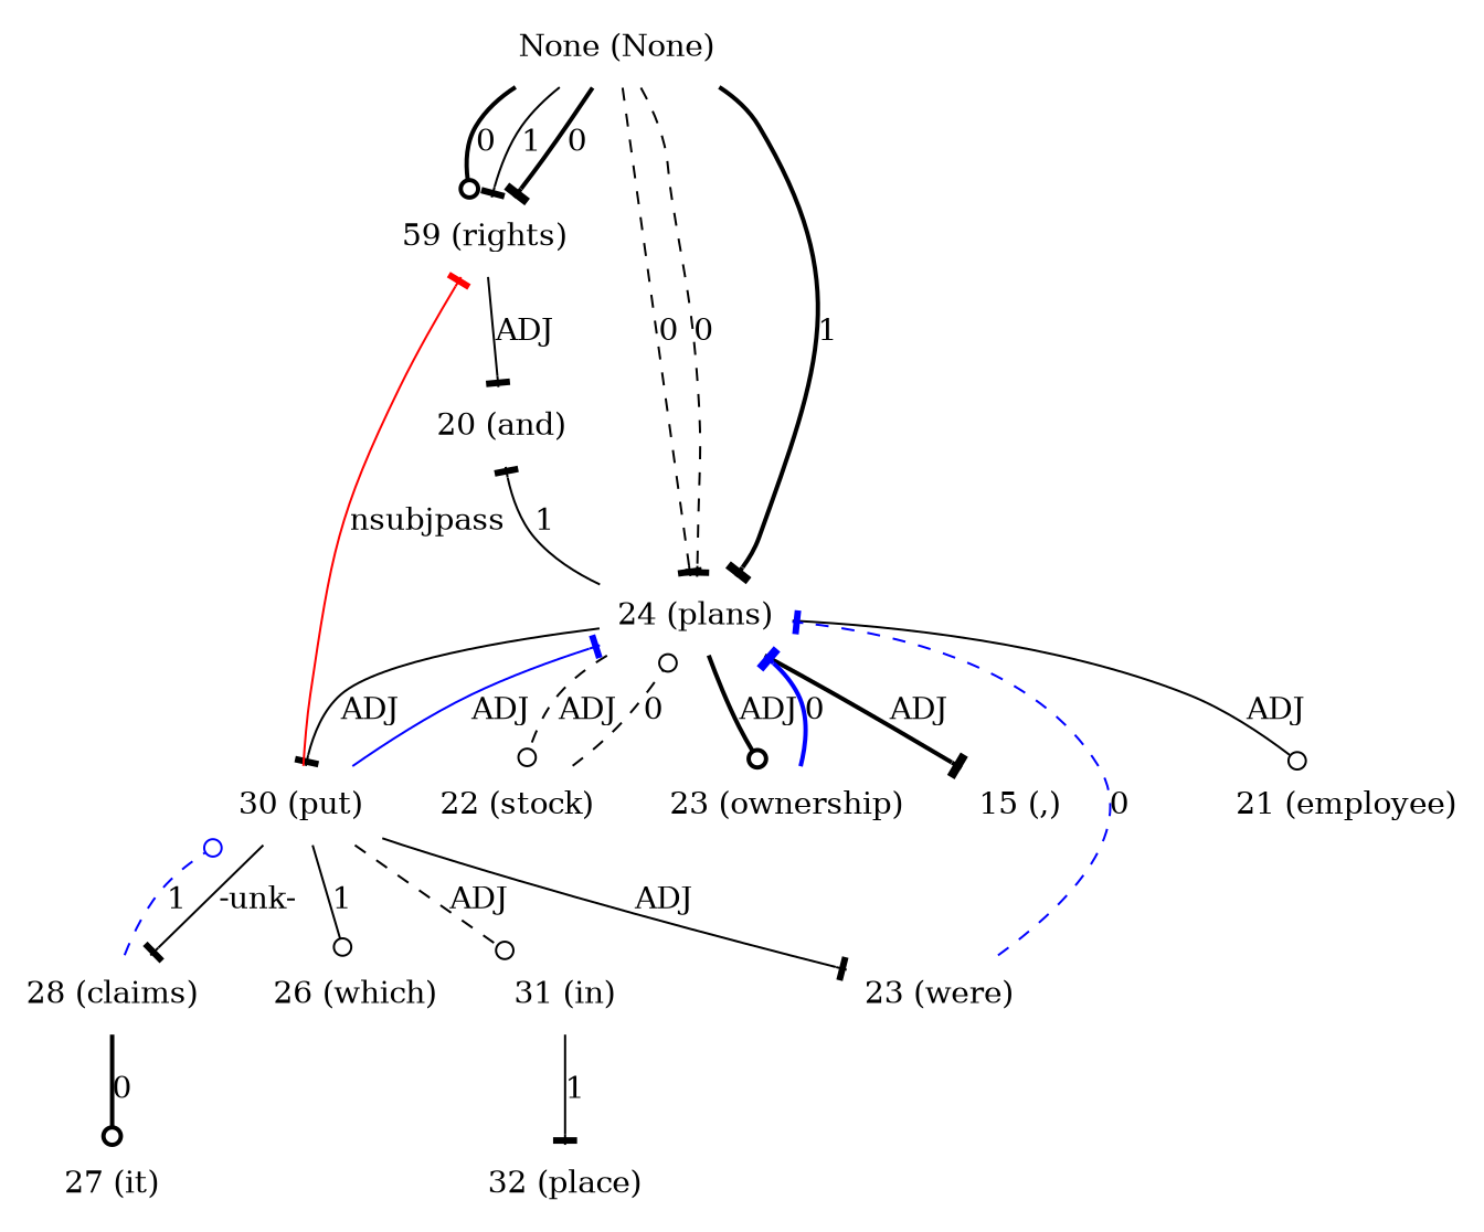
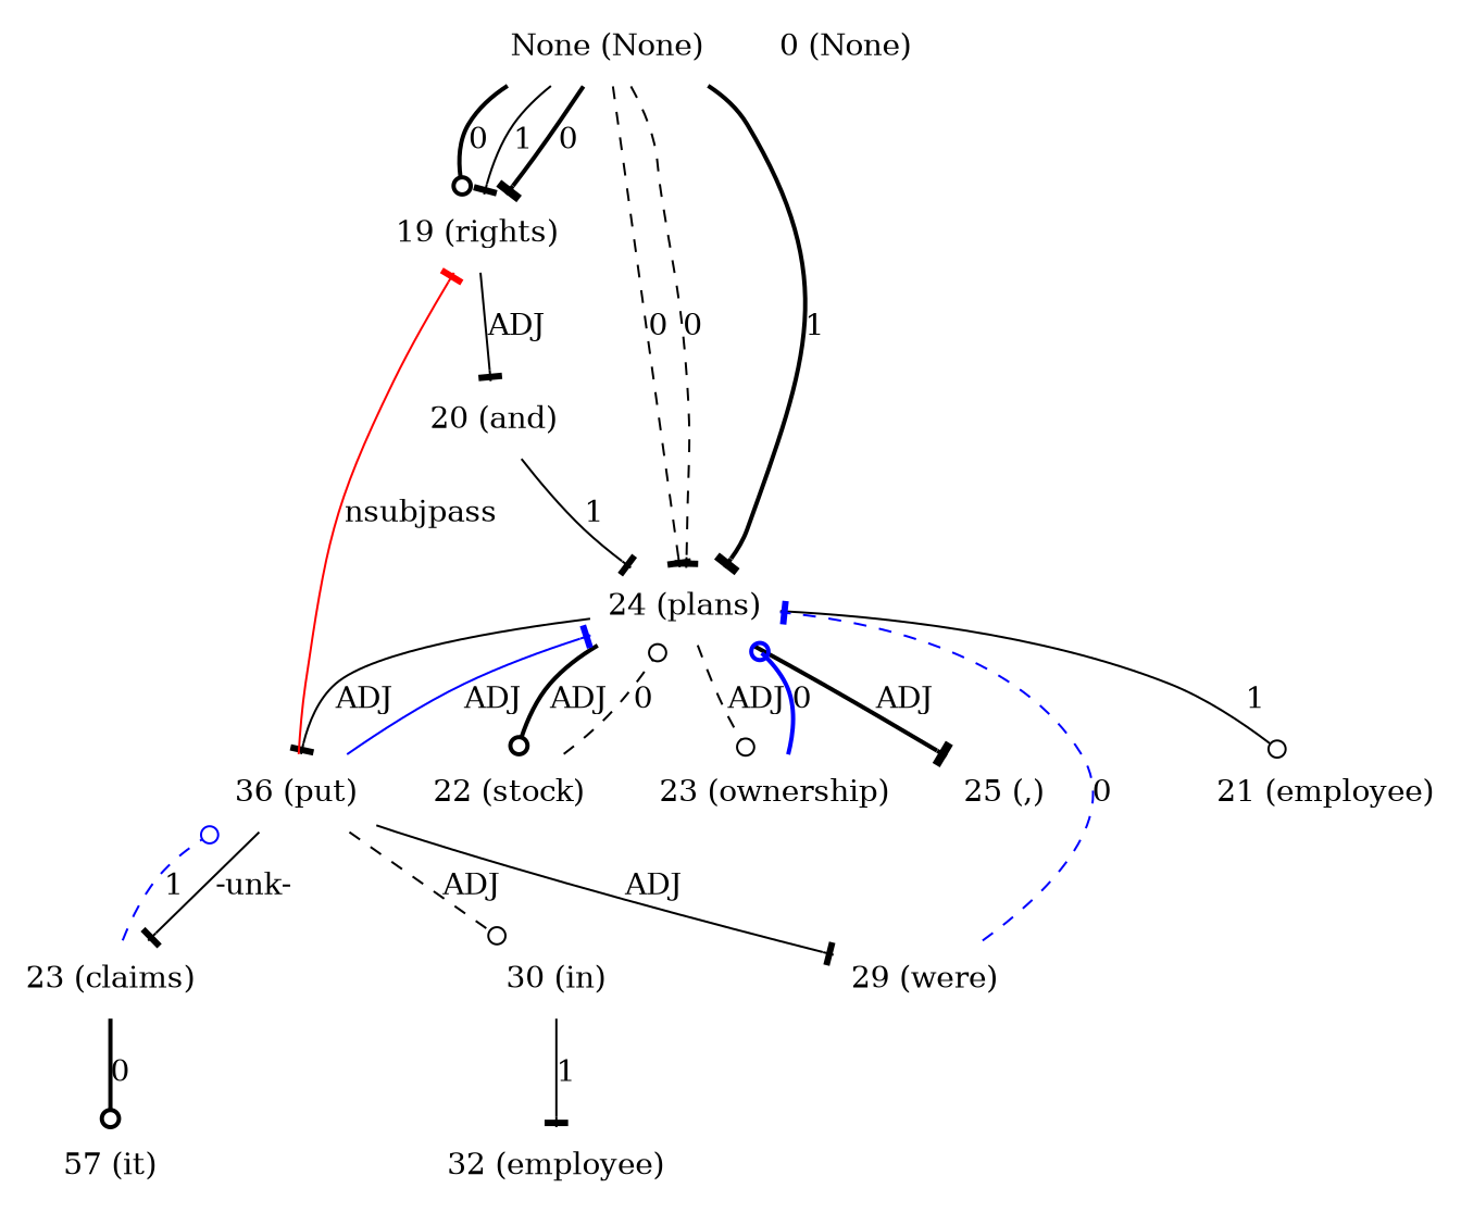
  digraph {
    node [shape=plaintext]
    edge [arrowhead=tee dir=forward style=solid]
    n1 [label="None (None)"]
-   n2 [label="59 (rights)"]
+   n2 [label="19 (rights)"]
    n3 [label="24 (plans)"]
    n4 [label="20 (and)"]
-   n5 [label="30 (put)"]
+   n5 [label="36 (put)"]
    n6 [label="21 (employee)"]
    n7 [label="22 (stock)"]
    n8 [label="23 (ownership)"]
-   n9 [label="15 (,)"]
-   n10 [label="26 (which)"]
-   n11 [label="28 (claims)"]
-   n12 [label="23 (were)"]
-   n13 [label="31 (in)"]
-   n15 [label="27 (it)"]
-   n16 [label="32 (place)"]
+   n9 [label="25 (,)"]
+   n11 [label="23 (claims)"]
+   n12 [label="29 (were)"]
+   n13 [label="30 (in)"]
+   n14 [label="0 (None)"]
+   n15 [label="57 (it)"]
+   n16 [label="32 (employee)"]
    n1 -> n2 [label=1]
    n1 -> n2 [label=0 style=bold]
    n1 -> n2 [arrowhead=odot label=0 style=bold]
    n1 -> n3 [label=1 style=bold]
    n1 -> n3 [label=0 style=dashed]
    n1 -> n3 [label=0 style=dashed]
    n2 -> n4 [label=ADJ]
    n3 -> n5 [label=ADJ]
-   n3 -> n6 [arrowhead=odot label=ADJ]
-   n3 -> n7 [arrowhead=odot label=ADJ style=dashed]
-   n3 -> n8 [arrowhead=odot label=ADJ style=bold]
+   n3 -> n6 [arrowhead=odot label=1]
+   n3 -> n7 [arrowhead=odot label=ADJ style=bold]
+   n3 -> n8 [arrowhead=odot label=ADJ style=dashed]
    n3 -> n9 [label=ADJ style=bold]
-   n3 -> n4 [label=1]
+   n4 -> n3 [label=1]
    n5 -> n2 [color=red label=nsubjpass]
    n5 -> n3 [color=blue label=ADJ]
-   n5 -> n10 [arrowhead=odot label=1]
    n5 -> n11 [label="-unk-"]
    n5 -> n12 [label=ADJ]
    n5 -> n13 [arrowhead=odot label=ADJ style=dashed]
    n7 -> n3 [arrowhead=odot color=black label=0 style=dashed]
-   n8 -> n3 [color=blue label=0 style=bold]
+   n8 -> n3 [arrowhead=odot color=blue label=0 style=bold]
    n11 -> n5 [arrowhead=odot color=blue label=1 style=dashed]
    n11 -> n15 [arrowhead=odot label=0 style=bold]
    n12 -> n3 [color=blue label=0 style=dashed]
    n13 -> n16 [label=1]
  }
